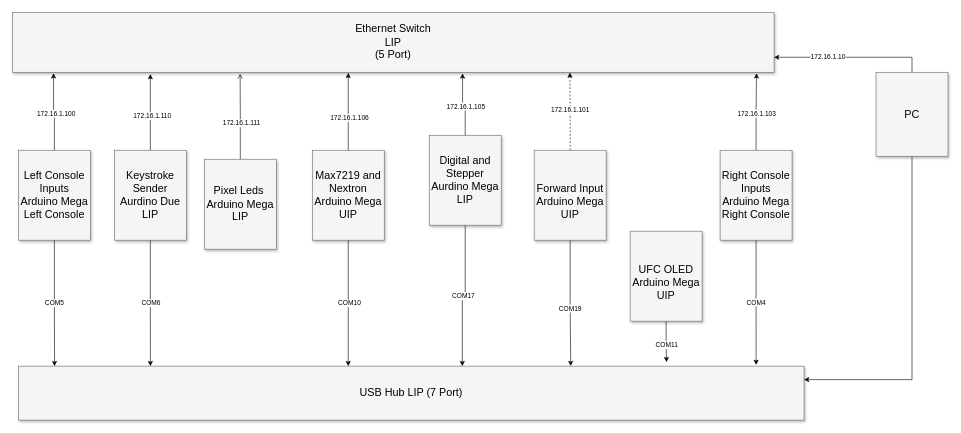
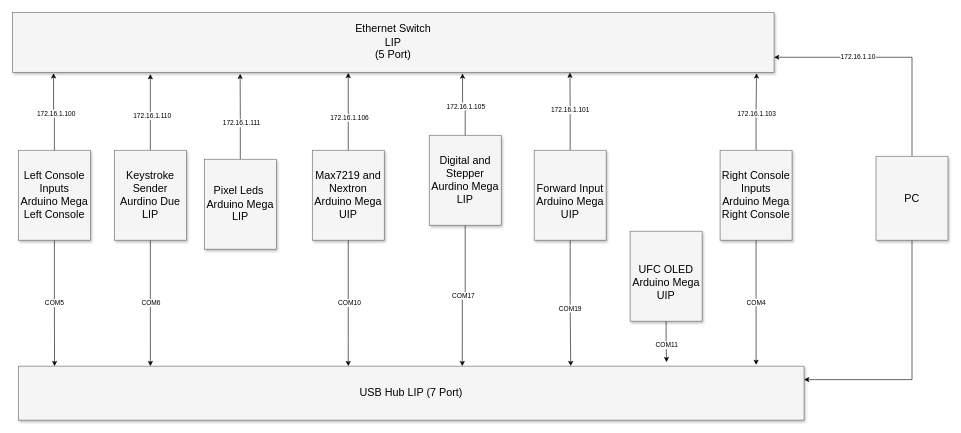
  <mxCell id="0" style=";html=1;" />
  <mxCell id="1" style=";html=1;" parent="0" />
  <mxCell id="2" value="USB Hub LIP (7 Port)" style="whiteSpace=wrap;html=1;shadow=1;fontSize=18;fillColor=#f5f5f5;strokeColor=#666666;" parent="1" vertex="1"><mxGeometry x="30" y="610" width="1310" height="90" as="geometry" /></mxCell>
  <mxCell id="3" style="edgeStyle=orthogonalEdgeStyle;rounded=0;orthogonalLoop=1;jettySize=auto;html=1;exitX=0.5;exitY=1;exitDx=0;exitDy=0;" parent="1" source="5" target="2" edge="1"><mxGeometry relative="1" as="geometry"><Array as="points"><mxPoint x="580" y="560" /><mxPoint x="580" y="560" /></Array></mxGeometry></mxCell>
  <mxCell id="4" value="COM10" style="edgeLabel;html=1;align=center;verticalAlign=middle;resizable=0;points=[];" parent="3" vertex="1" connectable="0"><mxGeometry x="-0.005" y="1" relative="1" as="geometry"><mxPoint as="offset" /></mxGeometry></mxCell>
  <mxCell id="5" value="Max7219 and Nextron&lt;br&gt;Arduino Mega&lt;br&gt;UIP" style="whiteSpace=wrap;html=1;shadow=1;fontSize=18;fillColor=#f5f5f5;strokeColor=#666666;" parent="1" vertex="1"><mxGeometry x="520" y="250" width="120" height="150" as="geometry" /></mxCell>
  <mxCell id="6" style="edgeStyle=orthogonalEdgeStyle;rounded=0;orthogonalLoop=1;jettySize=auto;html=1;entryX=0.565;entryY=0;entryDx=0;entryDy=0;entryPerimeter=0;" parent="1" source="8" target="2" edge="1"><mxGeometry relative="1" as="geometry" /></mxCell>
  <mxCell id="7" value="COM17" style="edgeLabel;html=1;align=center;verticalAlign=middle;resizable=0;points=[];" parent="6" vertex="1" connectable="0"><mxGeometry x="0.006" relative="1" as="geometry"><mxPoint as="offset" /></mxGeometry></mxCell>
  <mxCell id="8" value="Digital and Stepper Aurdino Mega&lt;br&gt;LIP" style="whiteSpace=wrap;html=1;shadow=1;fontSize=18;fillColor=#f5f5f5;strokeColor=#666666;" parent="1" vertex="1"><mxGeometry x="715" y="225" width="120" height="150" as="geometry" /></mxCell>
  <mxCell id="9" value="Ethernet Switch&lt;br&gt;LIP&lt;br&gt;(5 Port)" style="whiteSpace=wrap;html=1;shadow=1;fontSize=18;fillColor=#f5f5f5;strokeColor=#666666;" parent="1" vertex="1"><mxGeometry x="20" y="20" width="1270" height="100" as="geometry" /></mxCell>
- <mxCell id="10" style="edgeStyle=orthogonalEdgeStyle;rounded=0;orthogonalLoop=1;jettySize=auto;html=1;exitX=0.5;exitY=0;exitDx=0;exitDy=0;entryX=0.732;entryY=1.005;entryDx=0;entryDy=0;entryPerimeter=0;dashed=1;" parent="1" source="14" target="9" edge="1"><mxGeometry relative="1" as="geometry" /></mxCell>
+ <mxCell id="10" style="edgeStyle=orthogonalEdgeStyle;rounded=0;orthogonalLoop=1;jettySize=auto;html=1;exitX=0.5;exitY=0;exitDx=0;exitDy=0;entryX=0.732;entryY=1.005;entryDx=0;entryDy=0;entryPerimeter=0;" parent="1" source="14" target="9" edge="1"><mxGeometry relative="1" as="geometry" /></mxCell>
  <mxCell id="11" value="172.16.1.101" style="edgeLabel;html=1;align=center;verticalAlign=middle;resizable=0;points=[];" parent="10" vertex="1" connectable="0"><mxGeometry x="0.053" relative="1" as="geometry"><mxPoint as="offset" /></mxGeometry></mxCell>
  <mxCell id="12" style="edgeStyle=orthogonalEdgeStyle;rounded=0;orthogonalLoop=1;jettySize=auto;html=1;exitX=0.5;exitY=1;exitDx=0;exitDy=0;entryX=0.703;entryY=-0.002;entryDx=0;entryDy=0;entryPerimeter=0;" parent="1" source="14" target="2" edge="1"><mxGeometry relative="1" as="geometry"><mxPoint x="950" y="600" as="targetPoint" /></mxGeometry></mxCell>
  <mxCell id="13" value="COM19" style="edgeLabel;html=1;align=center;verticalAlign=middle;resizable=0;points=[];" parent="12" vertex="1" connectable="0"><mxGeometry x="0.086" y="-1" relative="1" as="geometry"><mxPoint as="offset" /></mxGeometry></mxCell>
  <mxCell id="14" value="&lt;br&gt;Forward Input&lt;br&gt;Arduino Mega&lt;br&gt;UIP" style="whiteSpace=wrap;html=1;shadow=1;fontSize=18;fillColor=#f5f5f5;strokeColor=#666666;" parent="1" vertex="1"><mxGeometry x="890" y="250" width="120" height="150" as="geometry" /></mxCell>
  <mxCell id="15" style="edgeStyle=orthogonalEdgeStyle;rounded=0;orthogonalLoop=1;jettySize=auto;html=1;" parent="1" source="19" edge="1"><mxGeometry relative="1" as="geometry"><mxPoint x="250" y="123" as="targetPoint" /><Array as="points"><mxPoint x="250" y="123" /></Array></mxGeometry></mxCell>
  <mxCell id="16" value="172.16.1.110" style="edgeLabel;html=1;align=center;verticalAlign=middle;resizable=0;points=[];" parent="15" vertex="1" connectable="0"><mxGeometry x="-0.081" y="-2" relative="1" as="geometry"><mxPoint as="offset" /></mxGeometry></mxCell>
  <mxCell id="17" style="edgeStyle=orthogonalEdgeStyle;rounded=0;orthogonalLoop=1;jettySize=auto;html=1;entryX=0.168;entryY=0;entryDx=0;entryDy=0;entryPerimeter=0;" parent="1" source="19" target="2" edge="1"><mxGeometry relative="1" as="geometry" /></mxCell>
  <mxCell id="18" value="COM6" style="edgeLabel;html=1;align=center;verticalAlign=middle;resizable=0;points=[];" parent="17" vertex="1" connectable="0"><mxGeometry x="-0.005" relative="1" as="geometry"><mxPoint as="offset" /></mxGeometry></mxCell>
  <mxCell id="19" value="Keystroke Sender&lt;br&gt;Aurdino Due&lt;br&gt;LIP" style="whiteSpace=wrap;html=1;shadow=1;fontSize=18;fillColor=#f5f5f5;strokeColor=#666666;" parent="1" vertex="1"><mxGeometry x="190" y="250" width="120" height="150" as="geometry" /></mxCell>
  <mxCell id="20" style="edgeStyle=orthogonalEdgeStyle;rounded=0;orthogonalLoop=1;jettySize=auto;html=1;exitX=0.5;exitY=1;exitDx=0;exitDy=0;entryX=0.825;entryY=-0.074;entryDx=0;entryDy=0;entryPerimeter=0;" parent="1" source="22" target="2" edge="1"><mxGeometry relative="1" as="geometry" /></mxCell>
  <mxCell id="21" value="COM11" style="edgeLabel;html=1;align=center;verticalAlign=middle;resizable=0;points=[];" parent="20" vertex="1" connectable="0"><mxGeometry x="0.159" relative="1" as="geometry"><mxPoint as="offset" /></mxGeometry></mxCell>
  <mxCell id="22" value="&lt;br&gt;UFC OLED&lt;br&gt;Arduino Mega&lt;br&gt;UIP" style="whiteSpace=wrap;html=1;shadow=1;fontSize=18;fillColor=#f5f5f5;strokeColor=#666666;" parent="1" vertex="1"><mxGeometry x="1050" y="385" width="120" height="150" as="geometry" /></mxCell>
  <mxCell id="23" style="edgeStyle=orthogonalEdgeStyle;rounded=0;orthogonalLoop=1;jettySize=auto;html=1;exitX=0.5;exitY=0;exitDx=0;exitDy=0;entryX=0.591;entryY=1.02;entryDx=0;entryDy=0;entryPerimeter=0;" parent="1" source="8" target="9" edge="1"><mxGeometry relative="1" as="geometry"><mxPoint x="260" y="260" as="sourcePoint" /><mxPoint x="769" y="120" as="targetPoint" /><Array as="points" /></mxGeometry></mxCell>
  <mxCell id="24" value="172.16.1.105" style="edgeLabel;html=1;align=center;verticalAlign=middle;resizable=0;points=[];" parent="23" vertex="1" connectable="0"><mxGeometry x="-0.082" y="1" relative="1" as="geometry"><mxPoint x="1" as="offset" /></mxGeometry></mxCell>
  <mxCell id="25" style="edgeStyle=orthogonalEdgeStyle;rounded=0;orthogonalLoop=1;jettySize=auto;html=1;exitX=0.5;exitY=0;exitDx=0;exitDy=0;" parent="1" source="5" edge="1"><mxGeometry relative="1" as="geometry"><mxPoint x="410" y="260" as="sourcePoint" /><mxPoint x="580" y="121" as="targetPoint" /><Array as="points"><mxPoint x="580" y="121" /></Array></mxGeometry></mxCell>
  <mxCell id="26" value="172.16.1.106" style="edgeLabel;html=1;align=center;verticalAlign=middle;resizable=0;points=[];" parent="25" vertex="1" connectable="0"><mxGeometry x="-0.147" relative="1" as="geometry"><mxPoint x="1" as="offset" /></mxGeometry></mxCell>
  <mxCell id="27" value="COM5" style="edgeStyle=orthogonalEdgeStyle;rounded=0;orthogonalLoop=1;jettySize=auto;html=1;entryX=0.046;entryY=0;entryDx=0;entryDy=0;entryPerimeter=0;" parent="1" source="28" target="2" edge="1"><mxGeometry relative="1" as="geometry" /></mxCell>
  <mxCell id="28" value="Left Console Inputs&lt;br&gt;Arduino Mega&lt;br&gt;Left Console" style="whiteSpace=wrap;html=1;shadow=1;fontSize=18;fillColor=#f5f5f5;strokeColor=#666666;" parent="1" vertex="1"><mxGeometry x="30" y="250" width="120" height="150" as="geometry" /></mxCell>
  <mxCell id="29" style="edgeStyle=orthogonalEdgeStyle;rounded=0;orthogonalLoop=1;jettySize=auto;html=1;exitX=0.5;exitY=0;exitDx=0;exitDy=0;entryX=0.977;entryY=1.017;entryDx=0;entryDy=0;entryPerimeter=0;" parent="1" source="32" target="9" edge="1"><mxGeometry relative="1" as="geometry" /></mxCell>
  <mxCell id="30" value="172.16.1.103" style="edgeLabel;html=1;align=center;verticalAlign=middle;resizable=0;points=[];" parent="29" vertex="1" connectable="0"><mxGeometry x="-0.04" relative="1" as="geometry"><mxPoint as="offset" /></mxGeometry></mxCell>
  <mxCell id="31" value="COM4" style="edgeStyle=orthogonalEdgeStyle;rounded=0;orthogonalLoop=1;jettySize=auto;html=1;exitX=0.5;exitY=1;exitDx=0;exitDy=0;entryX=0.939;entryY=-0.023;entryDx=0;entryDy=0;entryPerimeter=0;" parent="1" source="32" target="2" edge="1"><mxGeometry relative="1" as="geometry" /></mxCell>
  <mxCell id="32" value="Right Console Inputs&lt;br&gt;Arduino Mega&lt;br&gt;Right Console" style="whiteSpace=wrap;html=1;shadow=1;fontSize=18;fillColor=#f5f5f5;strokeColor=#666666;" parent="1" vertex="1"><mxGeometry x="1200" y="250" width="120" height="150" as="geometry" /></mxCell>
  <mxCell id="33" style="edgeStyle=orthogonalEdgeStyle;rounded=0;orthogonalLoop=1;jettySize=auto;html=1;entryX=0.054;entryY=1.017;entryDx=0;entryDy=0;entryPerimeter=0;exitX=0.5;exitY=0;exitDx=0;exitDy=0;" parent="1" source="28" target="9" edge="1"><mxGeometry relative="1" as="geometry"><mxPoint x="260" y="260" as="sourcePoint" /><mxPoint x="189.84" y="133" as="targetPoint" /></mxGeometry></mxCell>
  <mxCell id="34" value="172.16.1.100" style="edgeLabel;html=1;align=center;verticalAlign=middle;resizable=0;points=[];" parent="33" vertex="1" connectable="0"><mxGeometry x="-0.049" y="-2" relative="1" as="geometry"><mxPoint as="offset" /></mxGeometry></mxCell>
- <mxCell id="35" style="edgeStyle=orthogonalEdgeStyle;rounded=0;orthogonalLoop=1;jettySize=auto;html=1;entryX=0.299;entryY=1.025;entryDx=0;entryDy=0;entryPerimeter=0;endArrow=open;" parent="1" source="37" target="9" edge="1"><mxGeometry relative="1" as="geometry" /></mxCell>
+ <mxCell id="35" style="edgeStyle=orthogonalEdgeStyle;rounded=0;orthogonalLoop=1;jettySize=auto;html=1;entryX=0.299;entryY=1.025;entryDx=0;entryDy=0;entryPerimeter=0;" parent="1" source="37" target="9" edge="1"><mxGeometry relative="1" as="geometry" /></mxCell>
  <mxCell id="36" value="172.16.1.111" style="edgeLabel;html=1;align=center;verticalAlign=middle;resizable=0;points=[];" parent="35" vertex="1" connectable="0"><mxGeometry x="-0.147" relative="1" as="geometry"><mxPoint x="1" as="offset" /></mxGeometry></mxCell>
  <mxCell id="37" value="Pixel Leds&amp;nbsp;&lt;br&gt;Arduino Mega&lt;br&gt;LIP" style="whiteSpace=wrap;html=1;shadow=1;fontSize=18;fillColor=#f5f5f5;strokeColor=#666666;" parent="1" vertex="1"><mxGeometry x="340" y="265" width="120" height="150" as="geometry" /></mxCell>
  <mxCell id="38" value="172.16.1.10" style="edgeStyle=orthogonalEdgeStyle;rounded=0;orthogonalLoop=1;jettySize=auto;html=1;exitX=0.5;exitY=0;exitDx=0;exitDy=0;entryX=1;entryY=0.75;entryDx=0;entryDy=0;" edge="1" parent="1" source="40" target="9"><mxGeometry x="0.291" relative="1" as="geometry"><mxPoint as="offset" /></mxGeometry></mxCell>
  <mxCell id="39" style="edgeStyle=orthogonalEdgeStyle;rounded=0;orthogonalLoop=1;jettySize=auto;html=1;exitX=0.5;exitY=1;exitDx=0;exitDy=0;entryX=1;entryY=0.25;entryDx=0;entryDy=0;" edge="1" parent="1" source="40" target="2"><mxGeometry relative="1" as="geometry" /></mxCell>
- <mxCell id="40" value="PC" style="whiteSpace=wrap;html=1;shadow=1;fontSize=18;fillColor=#f5f5f5;strokeColor=#666666;" vertex="1" parent="1"><mxGeometry x="1460" y="120" width="120" height="140" as="geometry" /></mxCell>
+ <mxCell id="40" value="PC" style="whiteSpace=wrap;html=1;shadow=1;fontSize=18;fillColor=#f5f5f5;strokeColor=#666666;" vertex="1" parent="1"><mxGeometry x="1460" y="260" width="120" height="140" as="geometry" /></mxCell>
